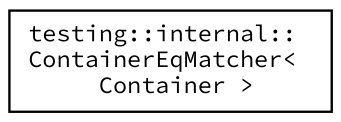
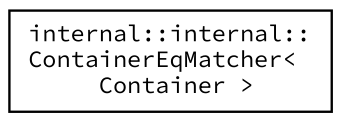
  digraph {
    rankdir=TB
    fontname="Source Code Pro"
-   n1 [color=black fillcolor=white fontname="Source Code Pro" fontsize=10 height=0.2 label="testing::internal::\lContainerEqMatcher\<\l Container \>" shape=record style=filled width=0.4]
+   n1 [color=black fillcolor=white fontname="Source Code Pro" fontsize=10 height=0.2 label="internal::internal::\lContainerEqMatcher\<\l Container \>" shape=record style=filled width=0.4]
  }
